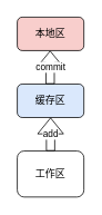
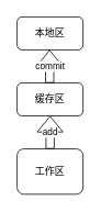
  <mxCell id="0" />
  <mxCell id="1" parent="0" />
  <mxCell id="2" value="工作区" style="rounded=1;whiteSpace=wrap;html=1;" parent="1" vertex="1"><mxGeometry x="20" y="180" width="80" height="55" as="geometry" /></mxCell>
- <mxCell id="3" value="缓存区" style="rounded=1;whiteSpace=wrap;html=1;fillColor=#dae8fc;" parent="1" vertex="1"><mxGeometry x="20" y="100" width="80" height="40" as="geometry" /></mxCell>
- <mxCell id="4" value="本地区" style="rounded=1;whiteSpace=wrap;html=1;fillColor=#f8cecc;" parent="1" vertex="1"><mxGeometry x="20" y="20" width="80" height="40" as="geometry" /></mxCell>
+ <mxCell id="3" value="缓存区" style="rounded=1;whiteSpace=wrap;html=1;" parent="1" vertex="1"><mxGeometry x="20" y="100" width="80" height="40" as="geometry" /></mxCell>
+ <mxCell id="4" value="本地区" style="rounded=1;whiteSpace=wrap;html=1;" parent="1" vertex="1"><mxGeometry x="20" y="20" width="80" height="40" as="geometry" /></mxCell>
  <mxCell id="5" value="add" style="shape=flexArrow;endArrow=classic;html=1;rounded=0;entryX=0.5;entryY=1;entryDx=0;entryDy=0;exitX=0.5;exitY=0;exitDx=0;exitDy=0;" parent="1" source="2" target="3" edge="1"><mxGeometry width="50" height="50" relative="1" as="geometry"><mxPoint x="170" y="110" as="sourcePoint" /><mxPoint x="220" y="60" as="targetPoint" /><Array as="points" /></mxGeometry></mxCell>
  <mxCell id="6" value="commit" style="shape=flexArrow;endArrow=classic;html=1;rounded=0;entryX=0.5;entryY=1;entryDx=0;entryDy=0;exitX=0.5;exitY=0;exitDx=0;exitDy=0;endWidth=12;endSize=4.33;" parent="1" edge="1"><mxGeometry width="50" height="50" relative="1" as="geometry"><mxPoint x="59.5" y="100" as="sourcePoint" /><mxPoint x="59.5" y="60" as="targetPoint" /><Array as="points" /></mxGeometry></mxCell>
